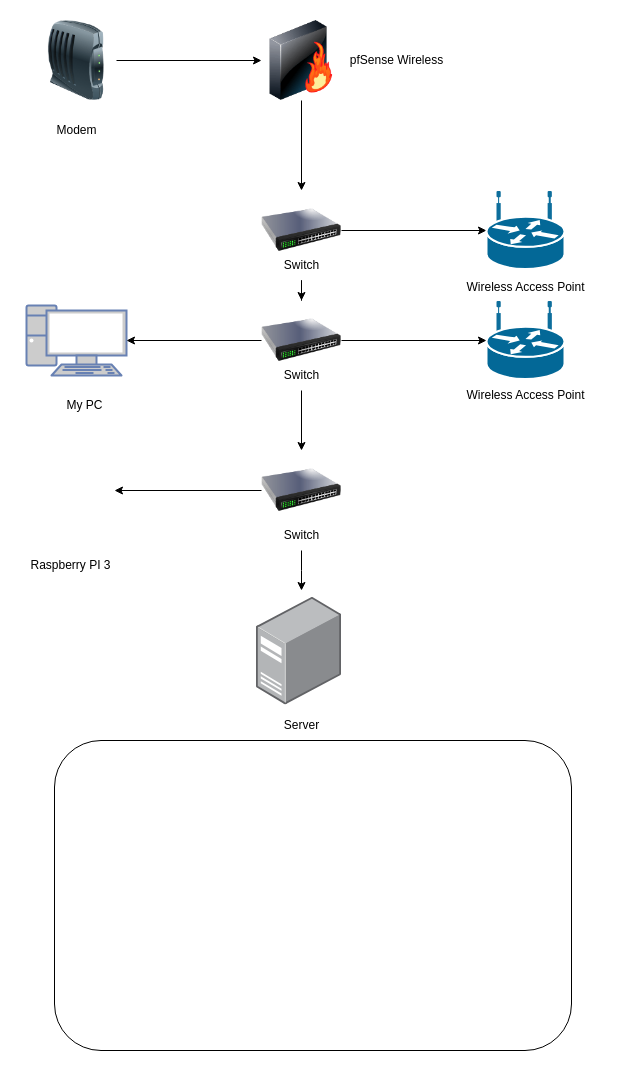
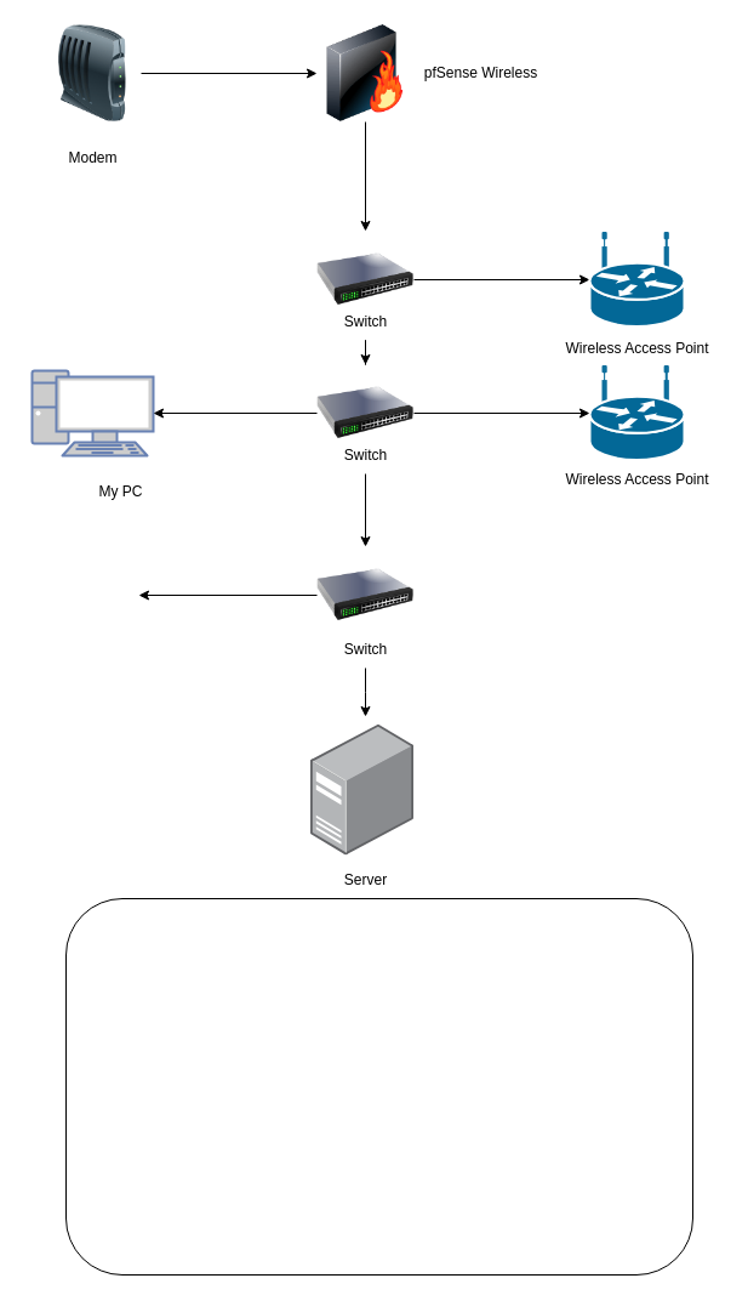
  <mxCell id="0" />
  <mxCell id="1" parent="0" />
  <mxCell id="2" value="" style="rounded=1;whiteSpace=wrap;html=1;" vertex="1" parent="1"><mxGeometry x="54" y="740" width="517" height="310" as="geometry" /></mxCell>
  <mxCell id="3" style="edgeStyle=orthogonalEdgeStyle;rounded=0;orthogonalLoop=1;jettySize=auto;html=1;entryX=0;entryY=0.5;entryDx=0;entryDy=0;entryPerimeter=0;" edge="1" parent="1" source="4" target="9"><mxGeometry relative="1" as="geometry" /></mxCell>
  <mxCell id="4" value="" style="image;html=1;image=img/lib/clip_art/networking/Switch_128x128.png" vertex="1" parent="1"><mxGeometry x="261" y="190" width="80" height="80" as="geometry" /></mxCell>
  <mxCell id="5" style="edgeStyle=orthogonalEdgeStyle;rounded=0;orthogonalLoop=1;jettySize=auto;html=1;entryX=0;entryY=0.5;entryDx=0;entryDy=0;" edge="1" parent="1" source="6" target="8"><mxGeometry relative="1" as="geometry"><mxPoint x="276" y="20" as="targetPoint" /></mxGeometry></mxCell>
  <mxCell id="6" value="" style="image;html=1;image=img/lib/clip_art/networking/Modem_128x128.png" vertex="1" parent="1"><mxGeometry x="36" y="20" width="80" height="80" as="geometry" /></mxCell>
  <mxCell id="7" style="edgeStyle=orthogonalEdgeStyle;rounded=0;orthogonalLoop=1;jettySize=auto;html=1;" edge="1" parent="1" source="8" target="4"><mxGeometry relative="1" as="geometry" /></mxCell>
  <mxCell id="8" value="" style="image;html=1;image=img/lib/clip_art/networking/Firewall-page1_128x128.png" vertex="1" parent="1"><mxGeometry x="261" y="20" width="80" height="80" as="geometry" /></mxCell>
  <mxCell id="9" value="" style="shape=mxgraph.cisco.routers.wireless_router;html=1;pointerEvents=1;dashed=0;fillColor=#036897;strokeColor=#ffffff;strokeWidth=2;verticalLabelPosition=bottom;verticalAlign=top;align=center;outlineConnect=0;" vertex="1" parent="1"><mxGeometry x="486" y="191.5" width="78" height="77" as="geometry" /></mxCell>
  <mxCell id="10" value="" style="points=[];aspect=fixed;html=1;align=center;shadow=0;dashed=0;image;image=img/lib/allied_telesis/computer_and_terminals/Server_Desktop.svg;" vertex="1" parent="1"><mxGeometry x="256" y="596.63" width="85" height="107.75" as="geometry" /></mxCell>
  <mxCell id="11" value="" style="fontColor=#0066CC;verticalAlign=top;verticalLabelPosition=bottom;labelPosition=center;align=center;html=1;outlineConnect=0;fillColor=#CCCCCC;strokeColor=#6881B3;gradientColor=none;gradientDirection=north;strokeWidth=2;shape=mxgraph.networks.pc;" vertex="1" parent="1"><mxGeometry x="26" y="305" width="100" height="70" as="geometry" /></mxCell>
  <mxCell id="12" value="" style="shape=mxgraph.cisco.routers.wireless_router;html=1;pointerEvents=1;dashed=0;fillColor=#036897;strokeColor=#ffffff;strokeWidth=2;verticalLabelPosition=bottom;verticalAlign=top;align=center;outlineConnect=0;" vertex="1" parent="1"><mxGeometry x="486" y="301.5" width="78" height="77" as="geometry" /></mxCell>
  <mxCell id="13" style="edgeStyle=orthogonalEdgeStyle;rounded=0;orthogonalLoop=1;jettySize=auto;html=1;" edge="1" parent="1" source="15" target="11"><mxGeometry relative="1" as="geometry" /></mxCell>
  <mxCell id="14" style="edgeStyle=orthogonalEdgeStyle;rounded=0;orthogonalLoop=1;jettySize=auto;html=1;" edge="1" parent="1" source="15" target="12"><mxGeometry relative="1" as="geometry" /></mxCell>
  <mxCell id="15" value="" style="image;html=1;image=img/lib/clip_art/networking/Switch_128x128.png" vertex="1" parent="1"><mxGeometry x="261" y="300" width="80" height="80" as="geometry" /></mxCell>
  <mxCell id="16" value="" style="shape=image;html=1;verticalAlign=top;verticalLabelPosition=bottom;labelBackgroundColor=#ffffff;imageAspect=0;aspect=fixed;image=https://cdn1.iconfinder.com/data/icons/fruit-136/64/Fruit_iconfree_Filled_Outline_raspberry-healthy-organic-food-fruit_icon-128.png" vertex="1" parent="1"><mxGeometry x="26" y="446" width="88" height="88" as="geometry" /></mxCell>
  <mxCell id="17" style="edgeStyle=orthogonalEdgeStyle;rounded=0;orthogonalLoop=1;jettySize=auto;html=1;" edge="1" parent="1" source="18" target="16"><mxGeometry relative="1" as="geometry" /></mxCell>
  <mxCell id="18" value="" style="image;html=1;image=img/lib/clip_art/networking/Switch_128x128.png" vertex="1" parent="1"><mxGeometry x="261" y="450" width="80" height="80" as="geometry" /></mxCell>
  <mxCell id="19" value="&lt;div&gt;Modem&lt;/div&gt;" style="text;html=1;align=center;verticalAlign=middle;resizable=0;points=[];autosize=1;strokeColor=none;fillColor=none;" vertex="1" parent="1"><mxGeometry x="46" y="115" width="60" height="30" as="geometry" /></mxCell>
  <mxCell id="20" value="&lt;div&gt;pfSense Wireless&lt;/div&gt;" style="text;html=1;align=center;verticalAlign=middle;resizable=0;points=[];autosize=1;strokeColor=none;fillColor=none;" vertex="1" parent="1"><mxGeometry x="341" y="45" width="110" height="30" as="geometry" /></mxCell>
  <mxCell id="21" style="edgeStyle=orthogonalEdgeStyle;rounded=0;orthogonalLoop=1;jettySize=auto;html=1;" edge="1" parent="1" source="22" target="15"><mxGeometry relative="1" as="geometry" /></mxCell>
  <mxCell id="22" value="Switch" style="text;html=1;align=center;verticalAlign=middle;resizable=0;points=[];autosize=1;strokeColor=none;fillColor=none;" vertex="1" parent="1"><mxGeometry x="271" y="250" width="60" height="30" as="geometry" /></mxCell>
  <mxCell id="23" style="edgeStyle=orthogonalEdgeStyle;rounded=0;orthogonalLoop=1;jettySize=auto;html=1;" edge="1" parent="1" source="24" target="18"><mxGeometry relative="1" as="geometry" /></mxCell>
  <mxCell id="24" value="Switch" style="text;html=1;align=center;verticalAlign=middle;resizable=0;points=[];autosize=1;strokeColor=none;fillColor=none;" vertex="1" parent="1"><mxGeometry x="271" y="360" width="60" height="30" as="geometry" /></mxCell>
  <mxCell id="25" style="edgeStyle=orthogonalEdgeStyle;rounded=0;orthogonalLoop=1;jettySize=auto;html=1;" edge="1" parent="1" source="26"><mxGeometry relative="1" as="geometry"><mxPoint x="301" y="590" as="targetPoint" /></mxGeometry></mxCell>
  <mxCell id="26" value="Switch" style="text;html=1;align=center;verticalAlign=middle;resizable=0;points=[];autosize=1;strokeColor=none;fillColor=none;" vertex="1" parent="1"><mxGeometry x="271" y="520" width="60" height="30" as="geometry" /></mxCell>
- <mxCell id="27" value="My PC" style="text;html=1;align=center;verticalAlign=middle;resizable=0;points=[];autosize=1;strokeColor=none;fillColor=none;" vertex="1" parent="1"><mxGeometry x="54" y="390" width="60" height="30" as="geometry" /></mxCell>
+ <mxCell id="27" value="My PC" style="text;html=1;align=center;verticalAlign=middle;resizable=0;points=[];autosize=1;strokeColor=none;fillColor=none;" vertex="1" parent="1"><mxGeometry x="69" y="390" width="60" height="30" as="geometry" /></mxCell>
  <mxCell id="28" value="Wireless Access Point" style="text;html=1;align=center;verticalAlign=middle;resizable=0;points=[];autosize=1;strokeColor=none;fillColor=none;" vertex="1" parent="1"><mxGeometry x="455" y="271.5" width="140" height="30" as="geometry" /></mxCell>
  <mxCell id="29" value="Wireless Access Point" style="text;html=1;align=center;verticalAlign=middle;resizable=0;points=[];autosize=1;strokeColor=none;fillColor=none;" vertex="1" parent="1"><mxGeometry x="455" y="380" width="140" height="30" as="geometry" /></mxCell>
  <mxCell id="30" value="Server" style="text;html=1;align=center;verticalAlign=middle;resizable=0;points=[];autosize=1;strokeColor=none;fillColor=none;" vertex="1" parent="1"><mxGeometry x="271" y="710" width="60" height="30" as="geometry" /></mxCell>
- <mxCell id="31" value="Raspberry PI 3" style="text;html=1;align=center;verticalAlign=middle;resizable=0;points=[];autosize=1;strokeColor=none;fillColor=none;" vertex="1" parent="1"><mxGeometry x="20" y="550" width="100" height="30" as="geometry" /></mxCell>
